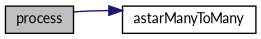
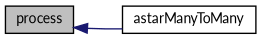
  digraph {
    rankdir=LR
    fontname=Lato
    node [color=black fontname=Lato fontsize=10 shape=record style=filled]
    n1 [fillcolor=grey75 fontcolor=black height=0.2 label=process width=0.4]
    n2 [fillcolor=white height=0.2 label=astarManyToMany width=0.4]
-   n2 -> n1 [color=midnightblue dir=back fontname=Lato fontsize=10 labelfontname=Helvetica labelfontsize=10 style=solid]
+   n1 -> n2 [color=midnightblue dir=back fontname=Lato fontsize=10 labelfontname=Helvetica labelfontsize=10 style=solid]
  }
